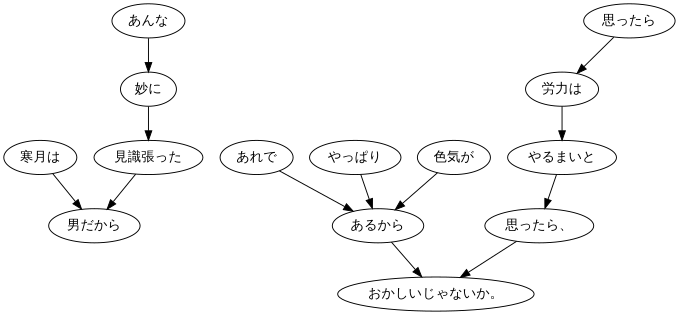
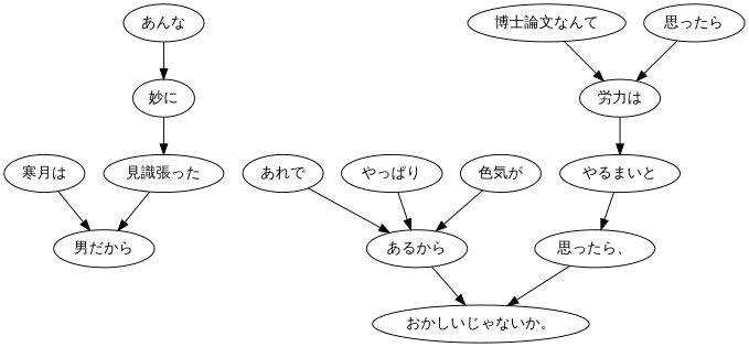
  digraph {
    n1 [label="寒月は"]
    n2 [label="男だから"]
    n3 [label="あんな"]
    n4 [label="妙に"]
    n5 [label="見識張った"]
    n6 [label="やるまいと"]
    n7 [label="思ったら、"]
+   n8 [label="博士論文なんて"]
    n9 [label="労力は"]
    n10 [label="思ったら"]
    n11 [label="おかしいじゃないか。"]
    n12 [label="あれで"]
    n13 [label="あるから"]
    n14 [label="やっぱり"]
    n15 [label="色気が"]
    n1 -> n2
    n3 -> n4
    n4 -> n5
    n5 -> n2
    n6 -> n7
    n7 -> n11
+   n8 -> n9
    n9 -> n6
    n10 -> n9
    n12 -> n13
    n13 -> n11
    n14 -> n13
    n15 -> n13
  }
